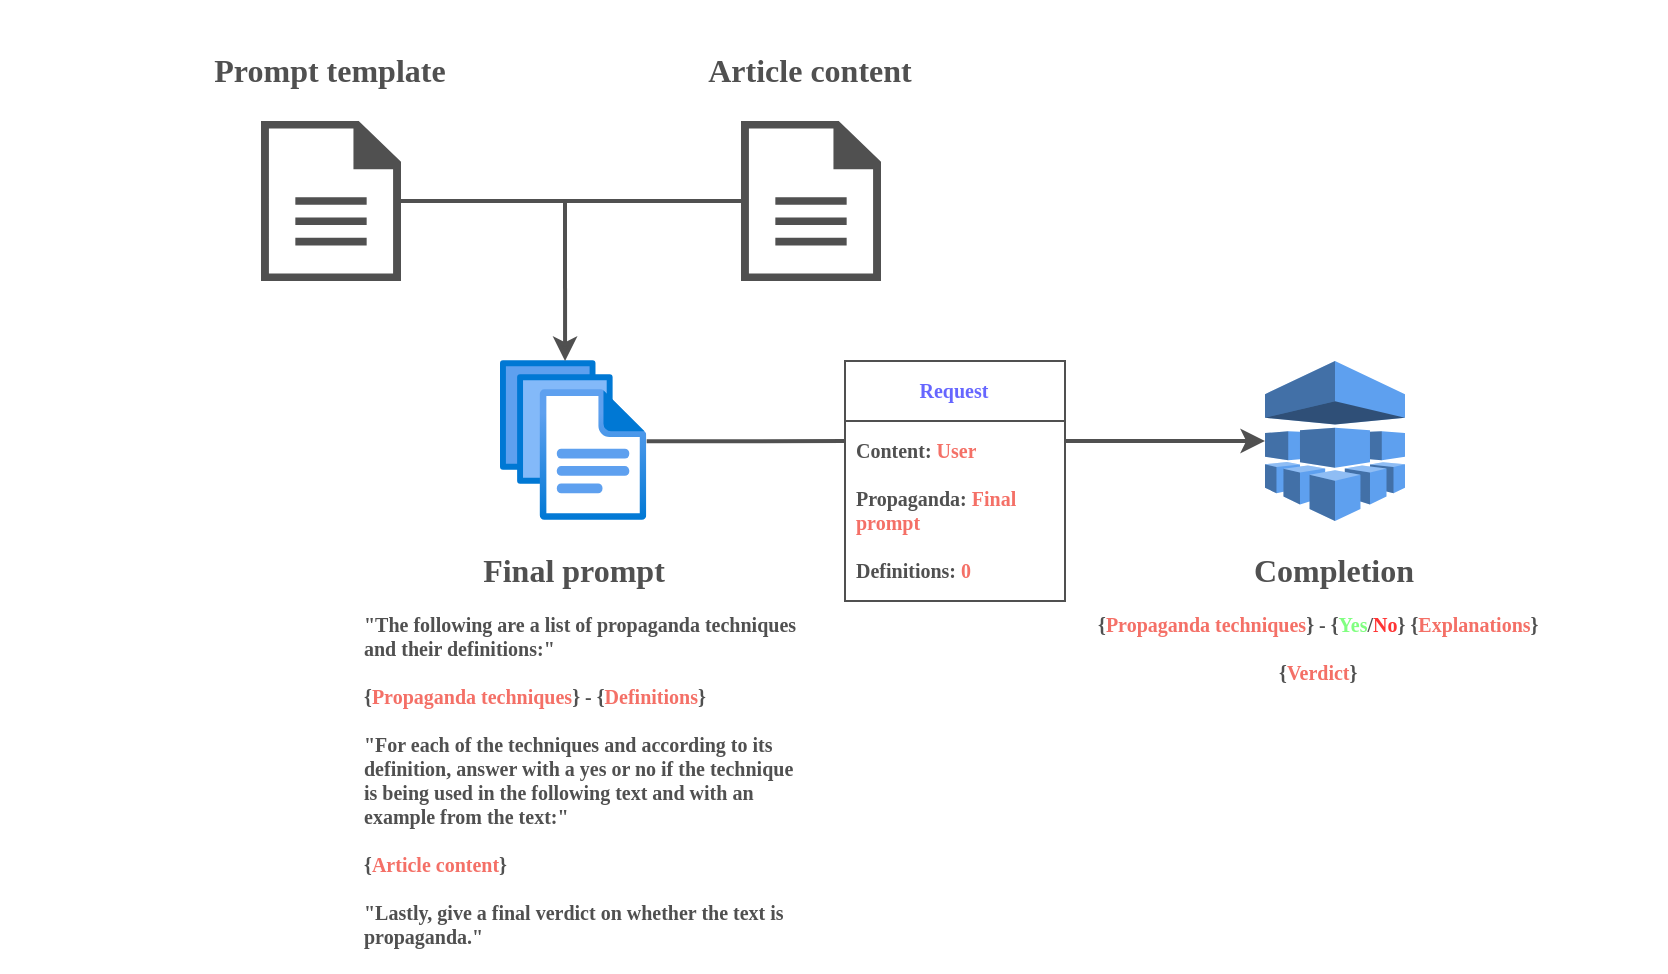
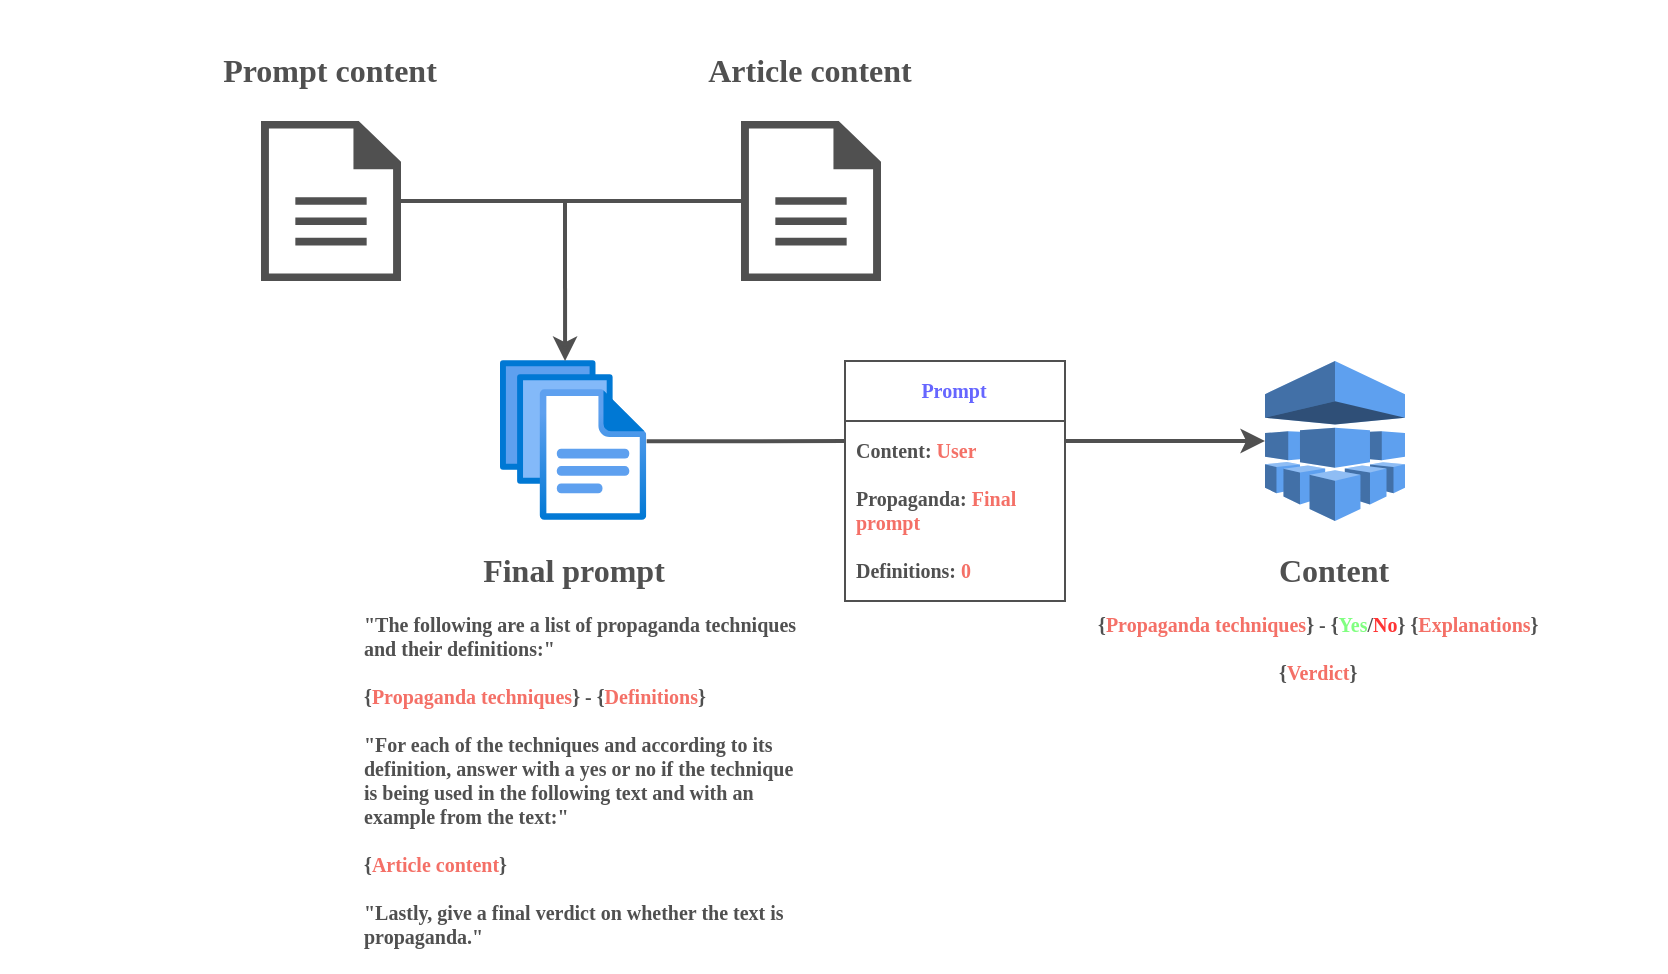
  <mxCell id="0" />
  <mxCell id="1" parent="0" />
  <mxCell id="2" value="" style="image;aspect=fixed;html=1;points=[];align=center;fontSize=12;image=img/lib/azure2/general/Files.svg;" vertex="1" parent="1"><mxGeometry x="250" y="180" width="73.14" height="80" as="geometry" /></mxCell>
  <mxCell id="3" value="" style="sketch=0;pointerEvents=1;shadow=0;dashed=0;html=1;strokeColor=none;fillColor=#505050;labelPosition=center;verticalLabelPosition=bottom;verticalAlign=middle;outlineConnect=0;align=center;shape=mxgraph.office.concepts.document;" vertex="1" parent="1"><mxGeometry x="130" y="60" width="70" height="80" as="geometry" /></mxCell>
- <mxCell id="4" value="Prompt template&lt;br&gt;" style="text;strokeColor=none;align=center;fillColor=none;verticalAlign=middle;whiteSpace=wrap;rounded=0;fontSize=16;fontStyle=1;fontFamily=Consolas;fontSource=https%3A%2F%2Ffonts.googleapis.com%2Fcss%3Ffamily%3DConsolas;html=1;fontColor=#505050;" vertex="1" parent="1"><mxGeometry x="20" y="20" width="290" height="30" as="geometry" /></mxCell>
+ <mxCell id="4" value="Prompt content&lt;br&gt;" style="text;strokeColor=none;align=center;fillColor=none;verticalAlign=middle;whiteSpace=wrap;rounded=0;fontSize=16;fontStyle=1;fontFamily=Consolas;fontSource=https%3A%2F%2Ffonts.googleapis.com%2Fcss%3Ffamily%3DConsolas;html=1;fontColor=#505050;" vertex="1" parent="1"><mxGeometry x="20" y="20" width="290" height="30" as="geometry" /></mxCell>
  <mxCell id="5" value="" style="sketch=0;pointerEvents=1;shadow=0;dashed=0;html=1;strokeColor=none;fillColor=#505050;labelPosition=center;verticalLabelPosition=bottom;verticalAlign=middle;outlineConnect=0;align=center;shape=mxgraph.office.concepts.document;" vertex="1" parent="1"><mxGeometry x="370" y="60" width="70" height="80" as="geometry" /></mxCell>
  <mxCell id="6" value="Article content" style="text;strokeColor=none;align=center;fillColor=none;verticalAlign=middle;whiteSpace=wrap;rounded=0;fontSize=16;fontStyle=1;fontFamily=Consolas;fontSource=https%3A%2F%2Ffonts.googleapis.com%2Fcss%3Ffamily%3DConsolas;html=1;fontColor=#505050;" vertex="1" parent="1"><mxGeometry x="260" y="20" width="290" height="30" as="geometry" /></mxCell>
  <mxCell id="7" value="" style="endArrow=none;html=1;rounded=1;strokeWidth=2;strokeColor=#505050;" edge="1" parent="1" source="3" target="5"><mxGeometry width="50" height="50" relative="1" as="geometry"><mxPoint x="200" y="110" as="sourcePoint" /><mxPoint x="250" y="60" as="targetPoint" /></mxGeometry></mxCell>
  <mxCell id="8" value="&lt;p style=&quot;line-height: 100%; font-size: 10px;&quot;&gt;&lt;/p&gt;&lt;div style=&quot;font-size: 10px;&quot;&gt;&lt;font style=&quot;font-size: 10px;&quot;&gt;&quot;The following are a list of propaganda techniques and their definitions:&quot;&lt;/font&gt;&lt;/div&gt;&lt;div style=&quot;font-size: 10px;&quot;&gt;&lt;font style=&quot;font-size: 10px;&quot;&gt;&lt;br style=&quot;font-size: 10px;&quot;&gt;&lt;/font&gt;&lt;/div&gt;&lt;div style=&quot;font-size: 10px;&quot;&gt;&lt;font style=&quot;font-size: 10px;&quot;&gt;{&lt;font color=&quot;#f47067&quot;&gt;Propaganda techniques&lt;/font&gt;&lt;font style=&quot;font-size: 10px;&quot;&gt;} - {&lt;font color=&quot;#f47067&quot;&gt;Definitions&lt;/font&gt;}&lt;br style=&quot;font-size: 10px;&quot;&gt;&lt;/font&gt;&lt;/font&gt;&lt;/div&gt;&lt;div style=&quot;font-size: 10px;&quot;&gt;&lt;font style=&quot;font-size: 10px;&quot;&gt;&lt;br style=&quot;font-size: 10px;&quot;&gt;&lt;/font&gt;&lt;/div&gt;&lt;div style=&quot;font-size: 10px;&quot;&gt;&lt;font style=&quot;font-size: 10px;&quot;&gt;&quot;For each of the techniques and according to its definition, answer with a yes or no if the technique is being used in the following text and with an example from the text:&quot;&lt;br style=&quot;font-size: 10px;&quot;&gt;&lt;/font&gt;&lt;/div&gt;&lt;div style=&quot;font-size: 10px;&quot;&gt;&lt;font style=&quot;font-size: 10px;&quot;&gt;&lt;br style=&quot;font-size: 10px;&quot;&gt;&lt;/font&gt;&lt;/div&gt;&lt;div style=&quot;font-size: 10px;&quot;&gt;&lt;font style=&quot;font-size: 10px;&quot;&gt;{&lt;font color=&quot;#f47067&quot;&gt;Article content&lt;/font&gt;}&lt;/font&gt;&lt;/div&gt;&lt;div style=&quot;font-size: 10px;&quot;&gt;&lt;font style=&quot;font-size: 10px;&quot;&gt;&lt;br style=&quot;font-size: 10px;&quot;&gt;&lt;/font&gt;&lt;/div&gt;&lt;div style=&quot;font-size: 10px;&quot;&gt;&lt;font style=&quot;font-size: 10px;&quot;&gt;&quot;Lastly, give a final verdict on whether the text is propaganda.&quot;&lt;br style=&quot;font-size: 10px;&quot;&gt;&lt;/font&gt;&lt;/div&gt;&lt;p style=&quot;font-size: 10px;&quot;&gt;&lt;/p&gt;" style="text;strokeColor=none;align=left;fillColor=none;verticalAlign=top;whiteSpace=wrap;rounded=0;fontSize=10;fontStyle=1;fontFamily=Consolas;fontSource=https%3A%2F%2Ffonts.googleapis.com%2Fcss%3Ffamily%3DConsolas;html=1;fontColor=#505050;" vertex="1" parent="1"><mxGeometry x="179.57" y="290" width="220" height="121" as="geometry" /></mxCell>
  <mxCell id="9" value="&lt;div&gt;Final prompt&lt;/div&gt;" style="text;strokeColor=none;align=center;fillColor=none;verticalAlign=middle;whiteSpace=wrap;rounded=0;fontSize=16;fontStyle=1;fontFamily=Consolas;fontSource=https%3A%2F%2Ffonts.googleapis.com%2Fcss%3Ffamily%3DConsolas;html=1;fontColor=#505050;" vertex="1" parent="1"><mxGeometry x="141.57" y="270" width="290" height="30" as="geometry" /></mxCell>
  <mxCell id="10" value="" style="outlineConnect=0;dashed=0;verticalLabelPosition=bottom;verticalAlign=top;align=center;html=1;shape=mxgraph.aws3.machine_learning;fillColor=#5ea0ef;gradientColor=none;" vertex="1" parent="1"><mxGeometry x="632" y="180" width="70" height="80" as="geometry" /></mxCell>
  <mxCell id="11" value="" style="endArrow=classic;html=1;rounded=0;entryX=0.438;entryY=0;entryDx=0;entryDy=0;entryPerimeter=0;strokeWidth=2;strokeColor=#505050;" edge="1" parent="1" target="2"><mxGeometry width="50" height="50" relative="1" as="geometry"><mxPoint x="282" y="100" as="sourcePoint" /><mxPoint x="462" y="200" as="targetPoint" /></mxGeometry></mxCell>
  <mxCell id="12" value="&lt;p style=&quot;line-height: 100%; font-size: 10px;&quot;&gt;&lt;/p&gt;&lt;font style=&quot;font-size: 10px;&quot;&gt;{&lt;font color=&quot;#f47067&quot;&gt;Propaganda techniques&lt;/font&gt;&lt;font style=&quot;font-size: 10px;&quot;&gt;} - {&lt;font color=&quot;#80ff80&quot;&gt;Yes&lt;/font&gt;/&lt;font color=&quot;#ff3333&quot;&gt;No&lt;/font&gt;} {&lt;font color=&quot;#f47067&quot;&gt;Explanations&lt;/font&gt;}&lt;br style=&quot;font-size: 10px;&quot;&gt;&lt;/font&gt;&lt;/font&gt;&lt;div style=&quot;font-size: 10px;&quot;&gt;&lt;font style=&quot;font-size: 10px;&quot;&gt;&lt;br&gt;&lt;/font&gt;&lt;/div&gt;&lt;div style=&quot;font-size: 10px;&quot; align=&quot;center&quot;&gt;&lt;font style=&quot;font-size: 10px;&quot;&gt;{&lt;font color=&quot;#f47067&quot;&gt;Verdict&lt;/font&gt;}&lt;br style=&quot;font-size: 10px;&quot;&gt;&lt;/font&gt;&lt;/div&gt;&lt;p style=&quot;font-size: 10px;&quot;&gt;&lt;/p&gt;" style="text;strokeColor=none;align=left;fillColor=none;verticalAlign=top;whiteSpace=wrap;rounded=0;fontSize=10;fontStyle=1;fontFamily=Consolas;fontSource=https%3A%2F%2Ffonts.googleapis.com%2Fcss%3Ffamily%3DConsolas;html=1;fontColor=#505050;" vertex="1" parent="1"><mxGeometry x="546.57" y="290" width="252.43" height="121" as="geometry" /></mxCell>
- <mxCell id="13" value="Completion" style="text;strokeColor=none;align=center;fillColor=none;verticalAlign=middle;whiteSpace=wrap;rounded=0;fontSize=16;fontStyle=1;fontFamily=Consolas;fontSource=https%3A%2F%2Ffonts.googleapis.com%2Fcss%3Ffamily%3DConsolas;html=1;fontColor=#505050;" vertex="1" parent="1"><mxGeometry x="521.57" y="270" width="290" height="30" as="geometry" /></mxCell>
- <mxCell id="14" value="&lt;font face=&quot;Consolas&quot; color=&quot;#6666ff&quot;&gt;&lt;b&gt;Request&lt;/b&gt;&lt;/font&gt;" style="swimlane;fontStyle=0;childLayout=stackLayout;horizontal=1;startSize=30;horizontalStack=0;resizeParent=1;resizeParentMax=0;resizeLast=0;collapsible=1;marginBottom=0;whiteSpace=wrap;html=1;fontSize=10;fontColor=#505050;strokeColor=#505050;" vertex="1" parent="1"><mxGeometry x="422" y="180" width="110" height="120" as="geometry"><mxRectangle x="524.57" y="270" width="60" height="30" as="alternateBounds" /></mxGeometry></mxCell>
+ <mxCell id="13" value="Content" style="text;strokeColor=none;align=center;fillColor=none;verticalAlign=middle;whiteSpace=wrap;rounded=0;fontSize=16;fontStyle=1;fontFamily=Consolas;fontSource=https%3A%2F%2Ffonts.googleapis.com%2Fcss%3Ffamily%3DConsolas;html=1;fontColor=#505050;" vertex="1" parent="1"><mxGeometry x="521.57" y="270" width="290" height="30" as="geometry" /></mxCell>
+ <mxCell id="14" value="&lt;font face=&quot;Consolas&quot; color=&quot;#6666ff&quot;&gt;&lt;b&gt;Prompt&lt;/b&gt;&lt;/font&gt;" style="swimlane;fontStyle=0;childLayout=stackLayout;horizontal=1;startSize=30;horizontalStack=0;resizeParent=1;resizeParentMax=0;resizeLast=0;collapsible=1;marginBottom=0;whiteSpace=wrap;html=1;fontSize=10;fontColor=#505050;strokeColor=#505050;" vertex="1" parent="1"><mxGeometry x="422" y="180" width="110" height="120" as="geometry"><mxRectangle x="524.57" y="270" width="60" height="30" as="alternateBounds" /></mxGeometry></mxCell>
  <mxCell id="15" value="Content: &lt;font color=&quot;#f47067&quot;&gt;User&lt;/font&gt;" style="text;strokeColor=none;fillColor=none;align=left;verticalAlign=middle;spacingLeft=4;spacingRight=4;overflow=hidden;points=[[0,0.5],[1,0.5]];portConstraint=eastwest;rotatable=0;whiteSpace=wrap;html=1;fontSize=10;fontFamily=Consolas;fontSource=https%3A%2F%2Ffonts.googleapis.com%2Fcss%3Ffamily%3DConsolas;fontStyle=1;fontColor=#505050;" vertex="1" parent="14"><mxGeometry y="30" width="110" height="30" as="geometry" /></mxCell>
  <mxCell id="16" value="Propaganda: &lt;font color=&quot;#f47067&quot;&gt;Final prompt&lt;/font&gt;" style="text;strokeColor=none;fillColor=none;align=left;verticalAlign=middle;spacingLeft=4;spacingRight=4;overflow=hidden;points=[[0,0.5],[1,0.5]];portConstraint=eastwest;rotatable=0;whiteSpace=wrap;html=1;fontSize=10;fontFamily=Consolas;fontSource=https%3A%2F%2Ffonts.googleapis.com%2Fcss%3Ffamily%3DConsolas;fontStyle=1;fontColor=#505050;" vertex="1" parent="14"><mxGeometry y="60" width="110" height="30" as="geometry" /></mxCell>
  <mxCell id="17" value="Definitions: &lt;font color=&quot;#f47067&quot;&gt;0&lt;/font&gt;&amp;nbsp; " style="text;strokeColor=none;fillColor=none;align=left;verticalAlign=middle;spacingLeft=4;spacingRight=4;overflow=hidden;points=[[0,0.5],[1,0.5]];portConstraint=eastwest;rotatable=0;whiteSpace=wrap;html=1;fontSize=10;fontFamily=Consolas;fontSource=https%3A%2F%2Ffonts.googleapis.com%2Fcss%3Ffamily%3DConsolas;fontStyle=1;fontColor=#505050;" vertex="1" parent="14"><mxGeometry y="90" width="110" height="30" as="geometry" /></mxCell>
  <mxCell id="18" value="" style="endArrow=classic;html=1;rounded=0;strokeWidth=2;strokeColor=#505050;exitX=1;exitY=0.333;exitDx=0;exitDy=0;exitPerimeter=0;" edge="1" parent="1" source="15" target="10"><mxGeometry width="50" height="50" relative="1" as="geometry"><mxPoint x="542" y="220" as="sourcePoint" /><mxPoint x="831" y="220.5" as="targetPoint" /><Array as="points" /></mxGeometry></mxCell>
  <mxCell id="19" value="" style="endArrow=none;html=1;rounded=1;strokeWidth=2;strokeColor=#505050;exitX=0.996;exitY=0.502;exitDx=0;exitDy=0;exitPerimeter=0;" edge="1" parent="1" source="2"><mxGeometry width="50" height="50" relative="1" as="geometry"><mxPoint x="322" y="220" as="sourcePoint" /><mxPoint x="422" y="220" as="targetPoint" /></mxGeometry></mxCell>
